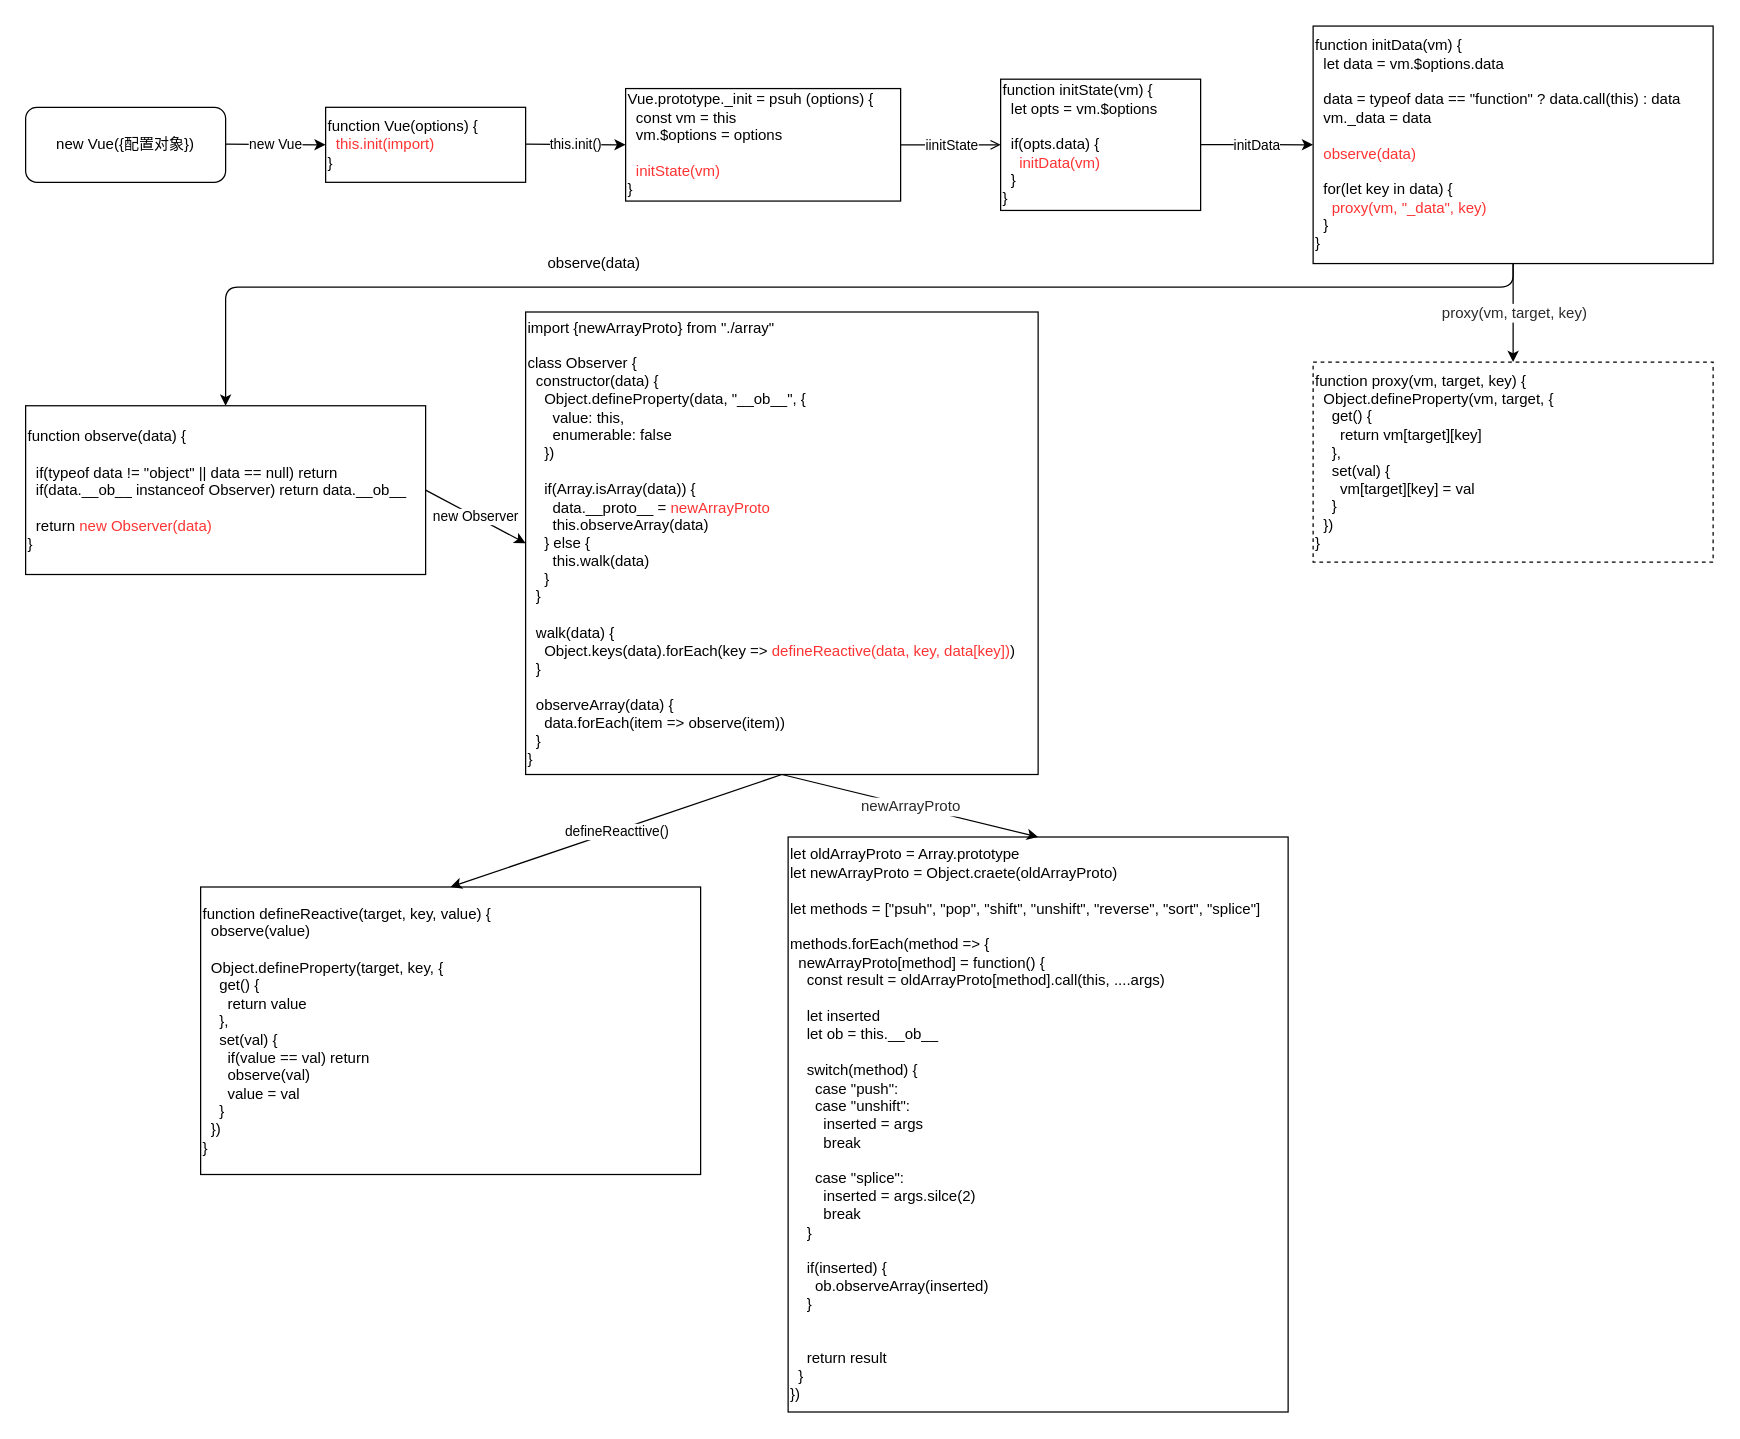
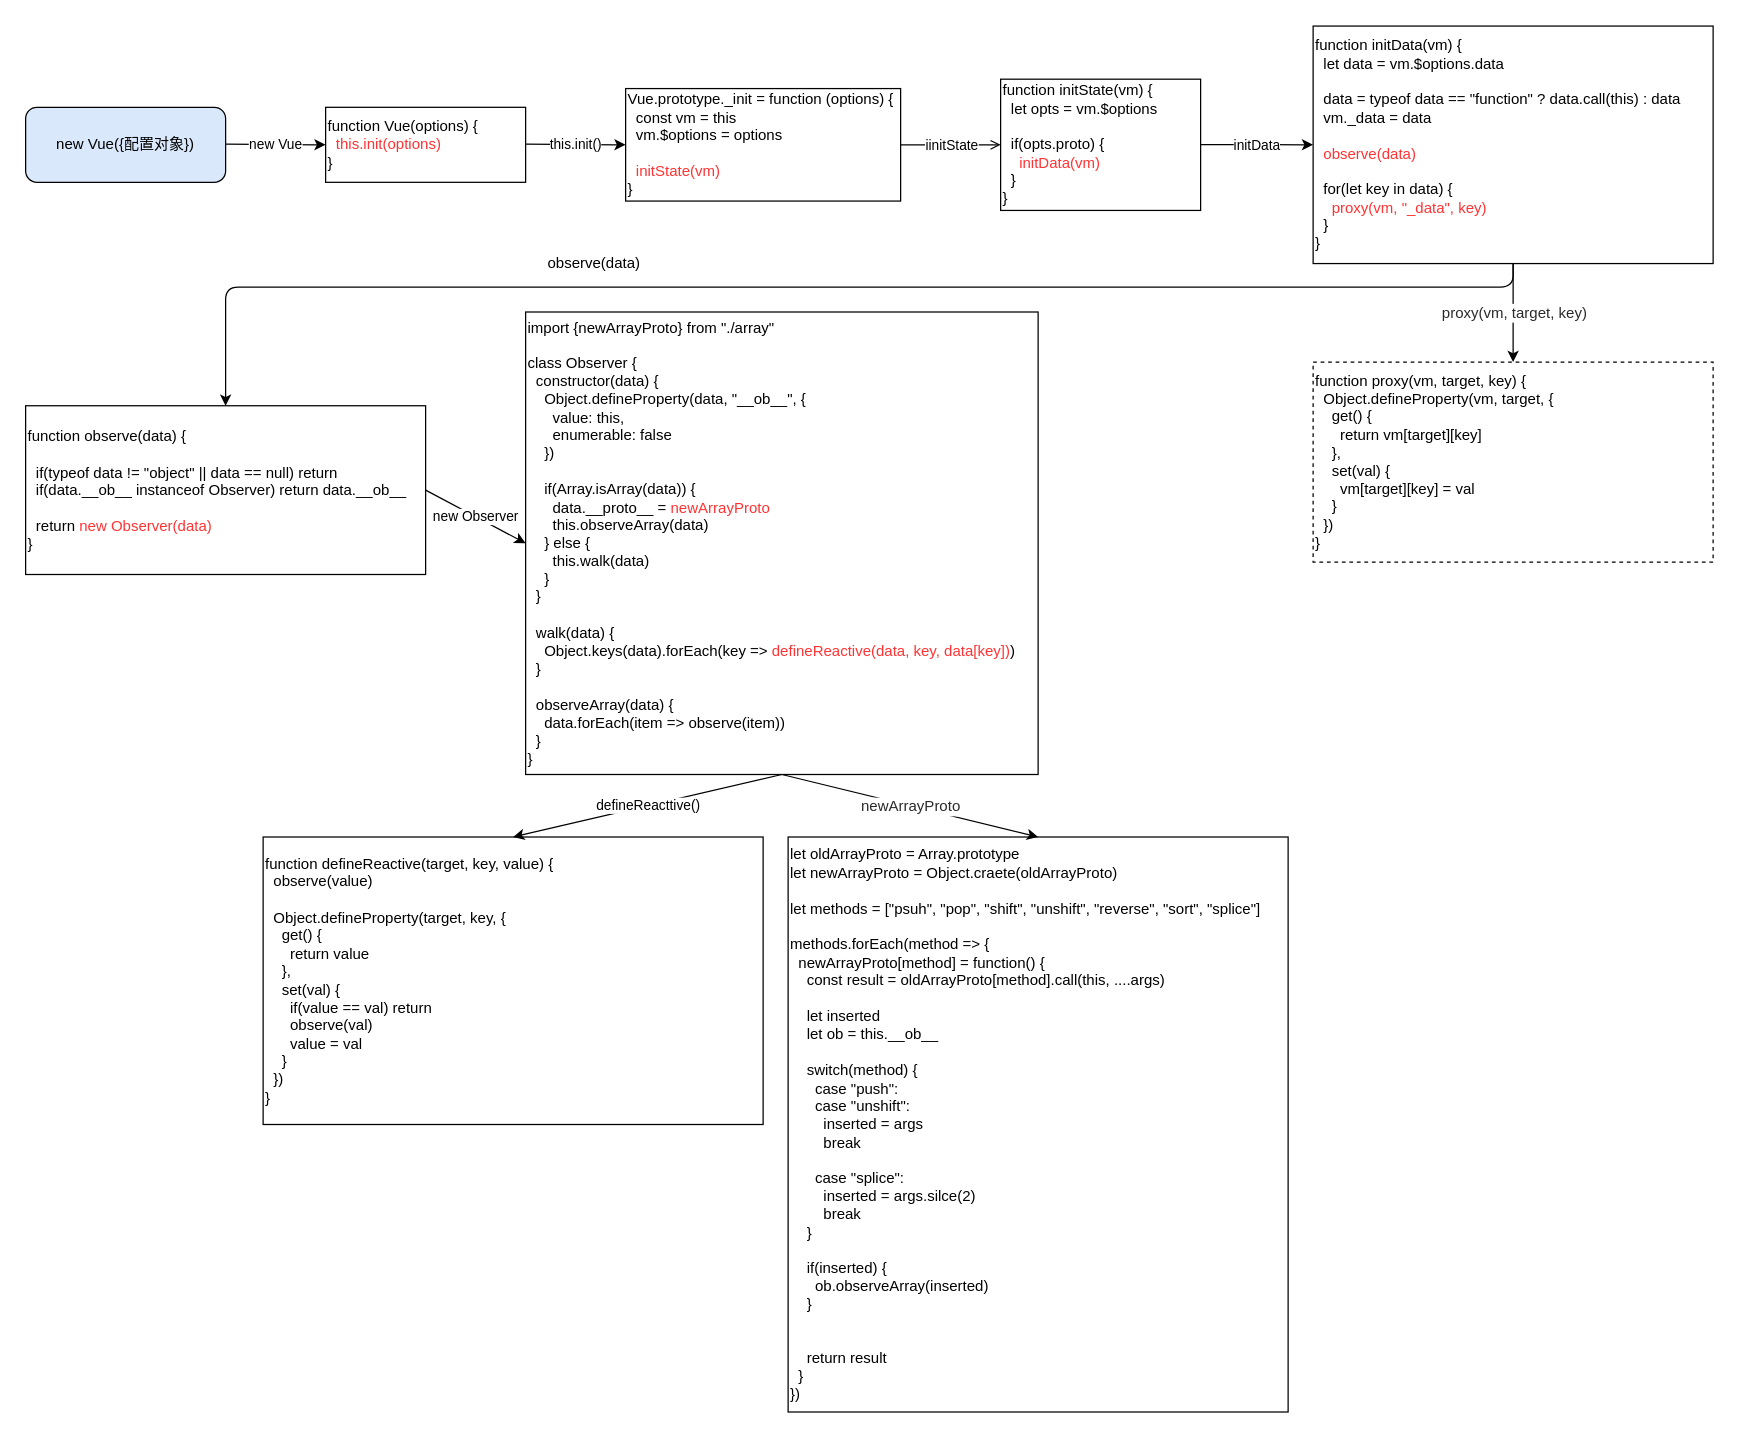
  <mxCell id="0" />
  <mxCell id="1" parent="0" />
- <mxCell id="2" value="new Vue({配置对象})" style="rounded=1;whiteSpace=wrap;html=1;" parent="1" vertex="1"><mxGeometry x="20" y="85.25" width="160" height="60" as="geometry" /></mxCell>
- <mxCell id="3" value="function Vue(options) {&lt;br&gt;&amp;nbsp; &lt;font color=&quot;#ff3333&quot;&gt;this.init(import)&lt;/font&gt;&lt;br&gt;}" style="rounded=0;whiteSpace=wrap;html=1;align=left;" parent="1" vertex="1"><mxGeometry x="260" y="85.25" width="160" height="60" as="geometry" /></mxCell>
- <mxCell id="4" value="Vue.prototype._init = psuh (options) {&lt;br&gt;&amp;nbsp; const vm = this&lt;br&gt;&amp;nbsp; vm.$options = options&lt;br&gt;&lt;br&gt;&amp;nbsp; &lt;font color=&quot;#ff3333&quot;&gt;initState(vm)&lt;/font&gt;&lt;br&gt;}" style="rounded=0;whiteSpace=wrap;html=1;align=left;" parent="1" vertex="1"><mxGeometry x="500" y="70.25" width="220" height="90" as="geometry" /></mxCell>
+ <mxCell id="2" value="new Vue({配置对象})" style="rounded=1;whiteSpace=wrap;html=1;fillColor=#dae8fc;" parent="1" vertex="1"><mxGeometry x="20" y="85.25" width="160" height="60" as="geometry" /></mxCell>
+ <mxCell id="3" value="function Vue(options) {&lt;br&gt;&amp;nbsp; &lt;font color=&quot;#ff3333&quot;&gt;this.init(options)&lt;/font&gt;&lt;br&gt;}" style="rounded=0;whiteSpace=wrap;html=1;align=left;" parent="1" vertex="1"><mxGeometry x="260" y="85.25" width="160" height="60" as="geometry" /></mxCell>
+ <mxCell id="4" value="Vue.prototype._init = function (options) {&lt;br&gt;&amp;nbsp; const vm = this&lt;br&gt;&amp;nbsp; vm.$options = options&lt;br&gt;&lt;br&gt;&amp;nbsp; &lt;font color=&quot;#ff3333&quot;&gt;initState(vm)&lt;/font&gt;&lt;br&gt;}" style="rounded=0;whiteSpace=wrap;html=1;align=left;" parent="1" vertex="1"><mxGeometry x="500" y="70.25" width="220" height="90" as="geometry" /></mxCell>
  <mxCell id="5" value="" style="endArrow=classic;html=1;" parent="1" edge="1"><mxGeometry relative="1" as="geometry"><mxPoint x="180" y="114.75" as="sourcePoint" /><mxPoint x="260" y="115.25" as="targetPoint" /></mxGeometry></mxCell>
  <mxCell id="6" value="new Vue" style="edgeLabel;resizable=0;html=1;align=center;verticalAlign=middle;" parent="5" connectable="0" vertex="1"><mxGeometry relative="1" as="geometry" /></mxCell>
  <mxCell id="7" value="" style="endArrow=classic;html=1;" parent="1" edge="1"><mxGeometry relative="1" as="geometry"><mxPoint x="420" y="114.75" as="sourcePoint" /><mxPoint x="500" y="115.25" as="targetPoint" /></mxGeometry></mxCell>
  <mxCell id="8" value="this.init()" style="edgeLabel;resizable=0;html=1;align=center;verticalAlign=middle;" parent="7" connectable="0" vertex="1"><mxGeometry relative="1" as="geometry" /></mxCell>
  <mxCell id="9" value="" style="endArrow=open;html=1;exitX=1;exitY=0.5;exitDx=0;exitDy=0;entryX=0;entryY=0.5;entryDx=0;entryDy=0;" parent="1" source="4" target="11" edge="1"><mxGeometry relative="1" as="geometry"><mxPoint x="730" y="115" as="sourcePoint" /><mxPoint x="780" y="115.25" as="targetPoint" /></mxGeometry></mxCell>
  <mxCell id="10" value="iinitState" style="edgeLabel;resizable=0;html=1;align=center;verticalAlign=middle;" parent="9" connectable="0" vertex="1"><mxGeometry relative="1" as="geometry" /></mxCell>
- <mxCell id="11" value="function initState(vm) {&lt;br&gt;&amp;nbsp; let opts = vm.$options&lt;br&gt;&lt;br&gt;&amp;nbsp; if(opts.data) {&lt;br&gt;&amp;nbsp; &amp;nbsp; &lt;font color=&quot;#ff3333&quot;&gt;initData(vm)&lt;/font&gt;&lt;br&gt;&amp;nbsp; }&lt;br&gt;}" style="rounded=0;whiteSpace=wrap;html=1;align=left;" parent="1" vertex="1"><mxGeometry x="800" y="62.75" width="160" height="105" as="geometry" /></mxCell>
+ <mxCell id="11" value="function initState(vm) {&lt;br&gt;&amp;nbsp; let opts = vm.$options&lt;br&gt;&lt;br&gt;&amp;nbsp; if(opts.proto) {&lt;br&gt;&amp;nbsp; &amp;nbsp; &lt;font color=&quot;#ff3333&quot;&gt;initData(vm)&lt;/font&gt;&lt;br&gt;&amp;nbsp; }&lt;br&gt;}" style="rounded=0;whiteSpace=wrap;html=1;align=left;" parent="1" vertex="1"><mxGeometry x="800" y="62.75" width="160" height="105" as="geometry" /></mxCell>
  <mxCell id="12" value="" style="endArrow=classic;html=1;entryX=0;entryY=0.5;entryDx=0;entryDy=0;" parent="1" target="14" edge="1"><mxGeometry relative="1" as="geometry"><mxPoint x="960" y="115" as="sourcePoint" /><mxPoint x="1020" y="115.25" as="targetPoint" /></mxGeometry></mxCell>
  <mxCell id="13" value="initData" style="edgeLabel;resizable=0;html=1;align=center;verticalAlign=middle;" parent="12" connectable="0" vertex="1"><mxGeometry relative="1" as="geometry" /></mxCell>
  <mxCell id="14" value="function initData(vm) {&lt;br&gt;&amp;nbsp; let data = vm.$options.data&lt;br&gt;&lt;br&gt;&amp;nbsp; data = typeof data == &quot;function&quot; ? data.call(this) : data&lt;br&gt;&amp;nbsp; vm._data = data&lt;br&gt;&lt;br&gt;&amp;nbsp; &lt;font color=&quot;#ff3333&quot;&gt;observe(data)&lt;/font&gt;&lt;br&gt;&lt;br&gt;&amp;nbsp; for(let key in data) {&lt;br&gt;&amp;nbsp; &amp;nbsp; &lt;font color=&quot;#ff3333&quot;&gt;proxy(vm, &quot;_data&quot;, key)&lt;/font&gt;&lt;br&gt;&amp;nbsp; }&lt;br&gt;}" style="rounded=0;whiteSpace=wrap;html=1;align=left;" parent="1" vertex="1"><mxGeometry x="1050" y="20.25" width="320" height="190" as="geometry" /></mxCell>
  <mxCell id="15" value="" style="edgeStyle=segmentEdgeStyle;endArrow=classic;html=1;fontSize=18;entryX=0.5;entryY=0;entryDx=0;entryDy=0;startArrow=none;exitX=0.5;exitY=1;exitDx=0;exitDy=0;" parent="1" source="14" target="16" edge="1"><mxGeometry width="50" height="50" relative="1" as="geometry"><mxPoint x="1090" y="279" as="sourcePoint" /><mxPoint x="160" y="298" as="targetPoint" /><Array as="points"><mxPoint x="1210" y="229" /><mxPoint x="180" y="229" /></Array></mxGeometry></mxCell>
  <mxCell id="16" value="function observe(data) {&lt;br&gt;&lt;br&gt;&amp;nbsp; if(typeof data != &quot;object&quot; || data == null) return&lt;br&gt;&amp;nbsp; if(data.__ob__ instanceof Observer) return data.__ob__&lt;br&gt;&lt;br&gt;&amp;nbsp; return &lt;font color=&quot;#ff3333&quot;&gt;new Observer(data)&lt;/font&gt;&lt;br&gt;}" style="rounded=0;whiteSpace=wrap;html=1;align=left;" parent="1" vertex="1"><mxGeometry x="20" y="324" width="320" height="135" as="geometry" /></mxCell>
  <mxCell id="17" value="import {newArrayProto} from &quot;./array&quot;&lt;br&gt;&lt;br&gt;class Observer {&lt;br&gt;&amp;nbsp; constructor(data) {&lt;br&gt;&amp;nbsp; &amp;nbsp; Object.defineProperty(data, &quot;__ob__&quot;, {&lt;br&gt;&amp;nbsp; &amp;nbsp; &amp;nbsp; value: this,&lt;br&gt;&amp;nbsp; &amp;nbsp; &amp;nbsp; enumerable: false&lt;br&gt;&amp;nbsp; &amp;nbsp; })&lt;br&gt;&lt;br&gt;&amp;nbsp; &amp;nbsp; if(Array.isArray(data)) {&lt;br&gt;&amp;nbsp; &amp;nbsp; &amp;nbsp; data.__proto__ = &lt;font color=&quot;#ff3333&quot;&gt;newArrayProto&lt;/font&gt;&lt;br&gt;&amp;nbsp; &amp;nbsp; &amp;nbsp; this.observeArray(data)&lt;br&gt;&amp;nbsp; &amp;nbsp; } else {&lt;br&gt;&amp;nbsp; &amp;nbsp; &amp;nbsp; this.walk(data)&lt;br&gt;&amp;nbsp; &amp;nbsp; }&lt;br&gt;&amp;nbsp; }&lt;br&gt;&lt;br&gt;&amp;nbsp; walk(data) {&lt;br&gt;&amp;nbsp; &amp;nbsp; Object.keys(data).forEach(key =&amp;gt; &lt;font color=&quot;#ff3333&quot;&gt;defineReactive(data, key, data[key])&lt;/font&gt;)&lt;br&gt;&amp;nbsp; }&lt;br&gt;&lt;br&gt;&amp;nbsp; observeArray(data) {&lt;br&gt;&amp;nbsp; &amp;nbsp; data.forEach(item =&amp;gt; observe(item))&lt;br&gt;&amp;nbsp; }&lt;br&gt;}" style="rounded=0;whiteSpace=wrap;html=1;align=left;fillColor=default;" parent="1" vertex="1"><mxGeometry x="420" y="249" width="410" height="370" as="geometry" /></mxCell>
- <mxCell id="18" value="function defineReactive(target, key, value) {&lt;br&gt;&amp;nbsp; observe(value)&lt;br&gt;&lt;br&gt;&amp;nbsp; Object.defineProperty(target, key, {&lt;br&gt;&amp;nbsp; &amp;nbsp; get() {&lt;br&gt;&amp;nbsp; &amp;nbsp; &amp;nbsp; return value&lt;br&gt;&amp;nbsp; &amp;nbsp; },&lt;br&gt;&amp;nbsp; &amp;nbsp; set(val) {&lt;br&gt;&amp;nbsp; &amp;nbsp; &amp;nbsp; if(value == val) return&lt;br&gt;&amp;nbsp; &amp;nbsp; &amp;nbsp; observe(val)&lt;br&gt;&amp;nbsp; &amp;nbsp; &amp;nbsp; value = val&lt;br&gt;&amp;nbsp; &amp;nbsp; }&lt;br&gt;&amp;nbsp; })&lt;br&gt;}" style="rounded=0;whiteSpace=wrap;html=1;align=left;" parent="1" vertex="1"><mxGeometry x="160" y="709" width="400" height="230" as="geometry" /></mxCell>
+ <mxCell id="18" value="function defineReactive(target, key, value) {&lt;br&gt;&amp;nbsp; observe(value)&lt;br&gt;&lt;br&gt;&amp;nbsp; Object.defineProperty(target, key, {&lt;br&gt;&amp;nbsp; &amp;nbsp; get() {&lt;br&gt;&amp;nbsp; &amp;nbsp; &amp;nbsp; return value&lt;br&gt;&amp;nbsp; &amp;nbsp; },&lt;br&gt;&amp;nbsp; &amp;nbsp; set(val) {&lt;br&gt;&amp;nbsp; &amp;nbsp; &amp;nbsp; if(value == val) return&lt;br&gt;&amp;nbsp; &amp;nbsp; &amp;nbsp; observe(val)&lt;br&gt;&amp;nbsp; &amp;nbsp; &amp;nbsp; value = val&lt;br&gt;&amp;nbsp; &amp;nbsp; }&lt;br&gt;&amp;nbsp; })&lt;br&gt;}" style="rounded=0;whiteSpace=wrap;html=1;align=left;" parent="1" vertex="1"><mxGeometry x="210" y="669" width="400" height="230" as="geometry" /></mxCell>
  <mxCell id="19" value="" style="endArrow=classic;html=1;entryX=0;entryY=0.5;entryDx=0;entryDy=0;exitX=1;exitY=0.5;exitDx=0;exitDy=0;" parent="1" source="16" target="17" edge="1"><mxGeometry relative="1" as="geometry"><mxPoint x="300" y="328.5" as="sourcePoint" /><mxPoint x="380" y="329" as="targetPoint" /></mxGeometry></mxCell>
  <mxCell id="20" value="new Observer" style="edgeLabel;resizable=0;html=1;align=center;verticalAlign=middle;" parent="19" connectable="0" vertex="1"><mxGeometry relative="1" as="geometry" /></mxCell>
  <mxCell id="21" value="" style="endArrow=classic;html=1;entryX=0.5;entryY=0;entryDx=0;entryDy=0;exitX=0.5;exitY=1;exitDx=0;exitDy=0;" parent="1" source="17" target="18" edge="1"><mxGeometry relative="1" as="geometry"><mxPoint x="310" y="378.5" as="sourcePoint" /><mxPoint x="430" y="379" as="targetPoint" /></mxGeometry></mxCell>
  <mxCell id="22" value="defineReacttive()" style="edgeLabel;resizable=0;html=1;align=center;verticalAlign=middle;" parent="21" connectable="0" vertex="1"><mxGeometry relative="1" as="geometry" /></mxCell>
  <mxCell id="23" value="&lt;font&gt;observe(data)&lt;/font&gt;" style="text;html=1;strokeColor=none;fillColor=#FFFFFF;align=center;verticalAlign=middle;whiteSpace=wrap;rounded=0;fontSize=12;fontColor=#000000;" parent="1" vertex="1"><mxGeometry x="430" y="195.25" width="90" height="30" as="geometry" /></mxCell>
  <mxCell id="24" value="function proxy(vm, target, key) {&lt;br&gt;&amp;nbsp; Object.defineProperty(vm, target, {&lt;br&gt;&amp;nbsp; &amp;nbsp; get() {&lt;br&gt;&amp;nbsp; &amp;nbsp; &amp;nbsp; return vm[target][key]&lt;br&gt;&amp;nbsp; &amp;nbsp; },&lt;br&gt;&amp;nbsp; &amp;nbsp; set(val) {&lt;br&gt;&amp;nbsp; &amp;nbsp; &amp;nbsp; vm[target][key] = val&lt;br&gt;&amp;nbsp; &amp;nbsp; }&lt;br&gt;&amp;nbsp; })&lt;br&gt;}" style="rounded=0;whiteSpace=wrap;html=1;align=left;dashed=1;" parent="1" vertex="1"><mxGeometry x="1050" y="289" width="320" height="160" as="geometry" /></mxCell>
  <mxCell id="25" value="" style="endArrow=classic;html=1;fontSize=12;fontColor=#F0F0F0;exitX=0.5;exitY=1;exitDx=0;exitDy=0;entryX=0.5;entryY=0;entryDx=0;entryDy=0;" parent="1" source="14" target="24" edge="1"><mxGeometry relative="1" as="geometry"><mxPoint x="1120" y="349" as="sourcePoint" /><mxPoint x="1220" y="349" as="targetPoint" /></mxGeometry></mxCell>
  <mxCell id="26" value="proxy(vm, target, key)" style="edgeLabel;resizable=0;html=1;align=center;verticalAlign=middle;fontSize=12;fontColor=#2A2A2A;fillColor=#2A2A2A;" parent="25" connectable="0" vertex="1"><mxGeometry relative="1" as="geometry" /></mxCell>
  <mxCell id="27" value="let oldArrayProto = Array.prototype&lt;br&gt;let newArrayProto&amp;nbsp;= Object.craete(oldArrayProto)&lt;br&gt;&lt;br&gt;let methods = [&quot;psuh&quot;, &quot;pop&quot;, &quot;shift&quot;, &quot;unshift&quot;, &quot;reverse&quot;, &quot;sort&quot;, &quot;splice&quot;]&lt;br&gt;&lt;br&gt;methods.forEach(method =&amp;gt; {&lt;br&gt;&amp;nbsp; newArrayProto[method] = function() {&lt;br&gt;&amp;nbsp; &amp;nbsp; const result = oldArrayProto[method].call(this, ....args)&lt;br&gt;&lt;br&gt;&amp;nbsp; &amp;nbsp; let inserted&lt;br&gt;&amp;nbsp; &amp;nbsp; let ob = this.__ob__&lt;br&gt;&lt;br&gt;&amp;nbsp; &amp;nbsp; switch(method) {&lt;br&gt;&amp;nbsp; &amp;nbsp; &amp;nbsp; case &quot;push&quot;:&lt;br&gt;&amp;nbsp; &amp;nbsp; &amp;nbsp; case &quot;unshift&quot;:&lt;br&gt;&amp;nbsp; &amp;nbsp; &amp;nbsp; &amp;nbsp; inserted = args&lt;br&gt;&amp;nbsp; &amp;nbsp; &amp;nbsp; &amp;nbsp; break&lt;br&gt;&lt;br&gt;&amp;nbsp; &amp;nbsp; &amp;nbsp; case &quot;splice&quot;:&lt;br&gt;&amp;nbsp; &amp;nbsp; &amp;nbsp; &amp;nbsp; inserted = args.silce(2)&lt;br&gt;&amp;nbsp; &amp;nbsp; &amp;nbsp; &amp;nbsp; break&lt;br&gt;&amp;nbsp; &amp;nbsp; }&lt;br&gt;&lt;br&gt;&amp;nbsp; &amp;nbsp; if(inserted) {&lt;br&gt;&amp;nbsp; &amp;nbsp; &amp;nbsp; ob.observeArray(inserted)&lt;br&gt;&amp;nbsp; &amp;nbsp; }&lt;br&gt;&lt;br&gt;&lt;br&gt;&amp;nbsp; &amp;nbsp; return result&lt;br&gt;&amp;nbsp; }&lt;br&gt;})" style="rounded=0;whiteSpace=wrap;html=1;align=left;" parent="1" vertex="1"><mxGeometry x="630" y="669" width="400" height="460" as="geometry" /></mxCell>
  <mxCell id="28" value="" style="endArrow=classic;html=1;fontSize=12;fontColor=#F0F0F0;exitX=0.5;exitY=1;exitDx=0;exitDy=0;entryX=0.5;entryY=0;entryDx=0;entryDy=0;" parent="1" source="17" target="27" edge="1"><mxGeometry relative="1" as="geometry"><mxPoint x="640" y="469" as="sourcePoint" /><mxPoint x="740" y="469" as="targetPoint" /></mxGeometry></mxCell>
  <mxCell id="29" value="newArrayProto" style="edgeLabel;resizable=0;html=1;align=center;verticalAlign=middle;fontSize=12;fontColor=#2A2A2A;fillColor=#2A2A2A;" parent="28" connectable="0" vertex="1"><mxGeometry relative="1" as="geometry" /></mxCell>
